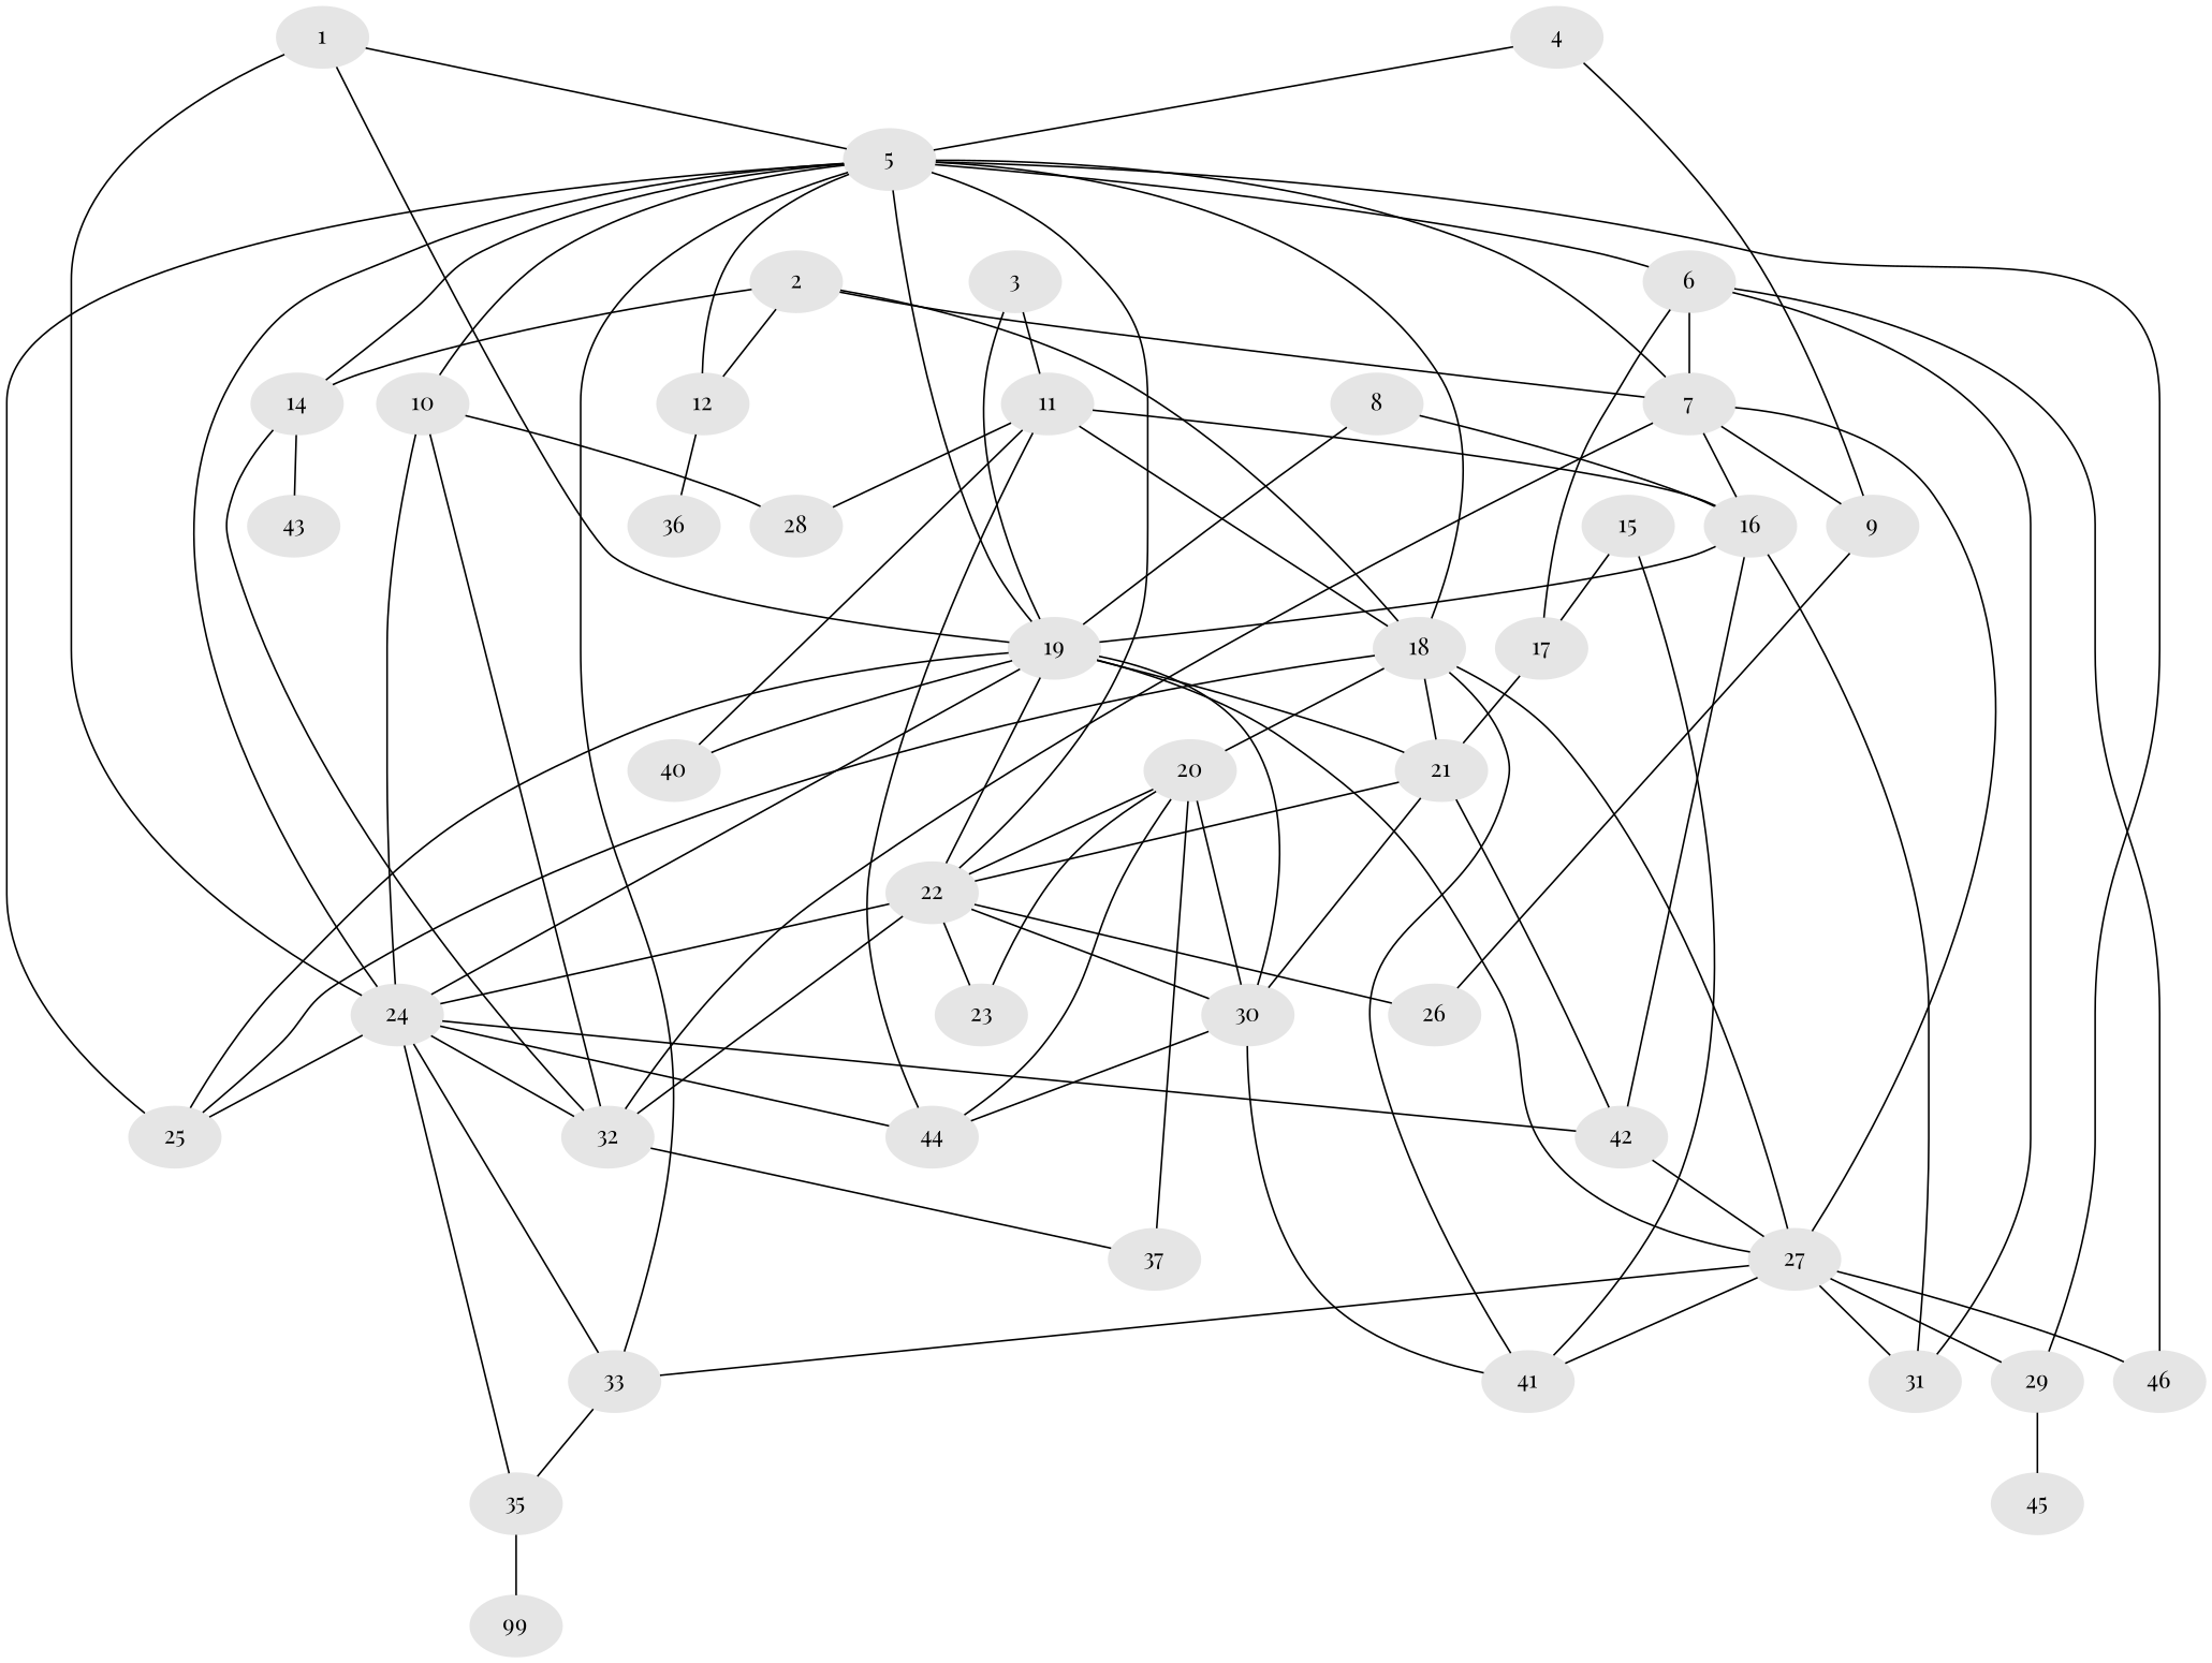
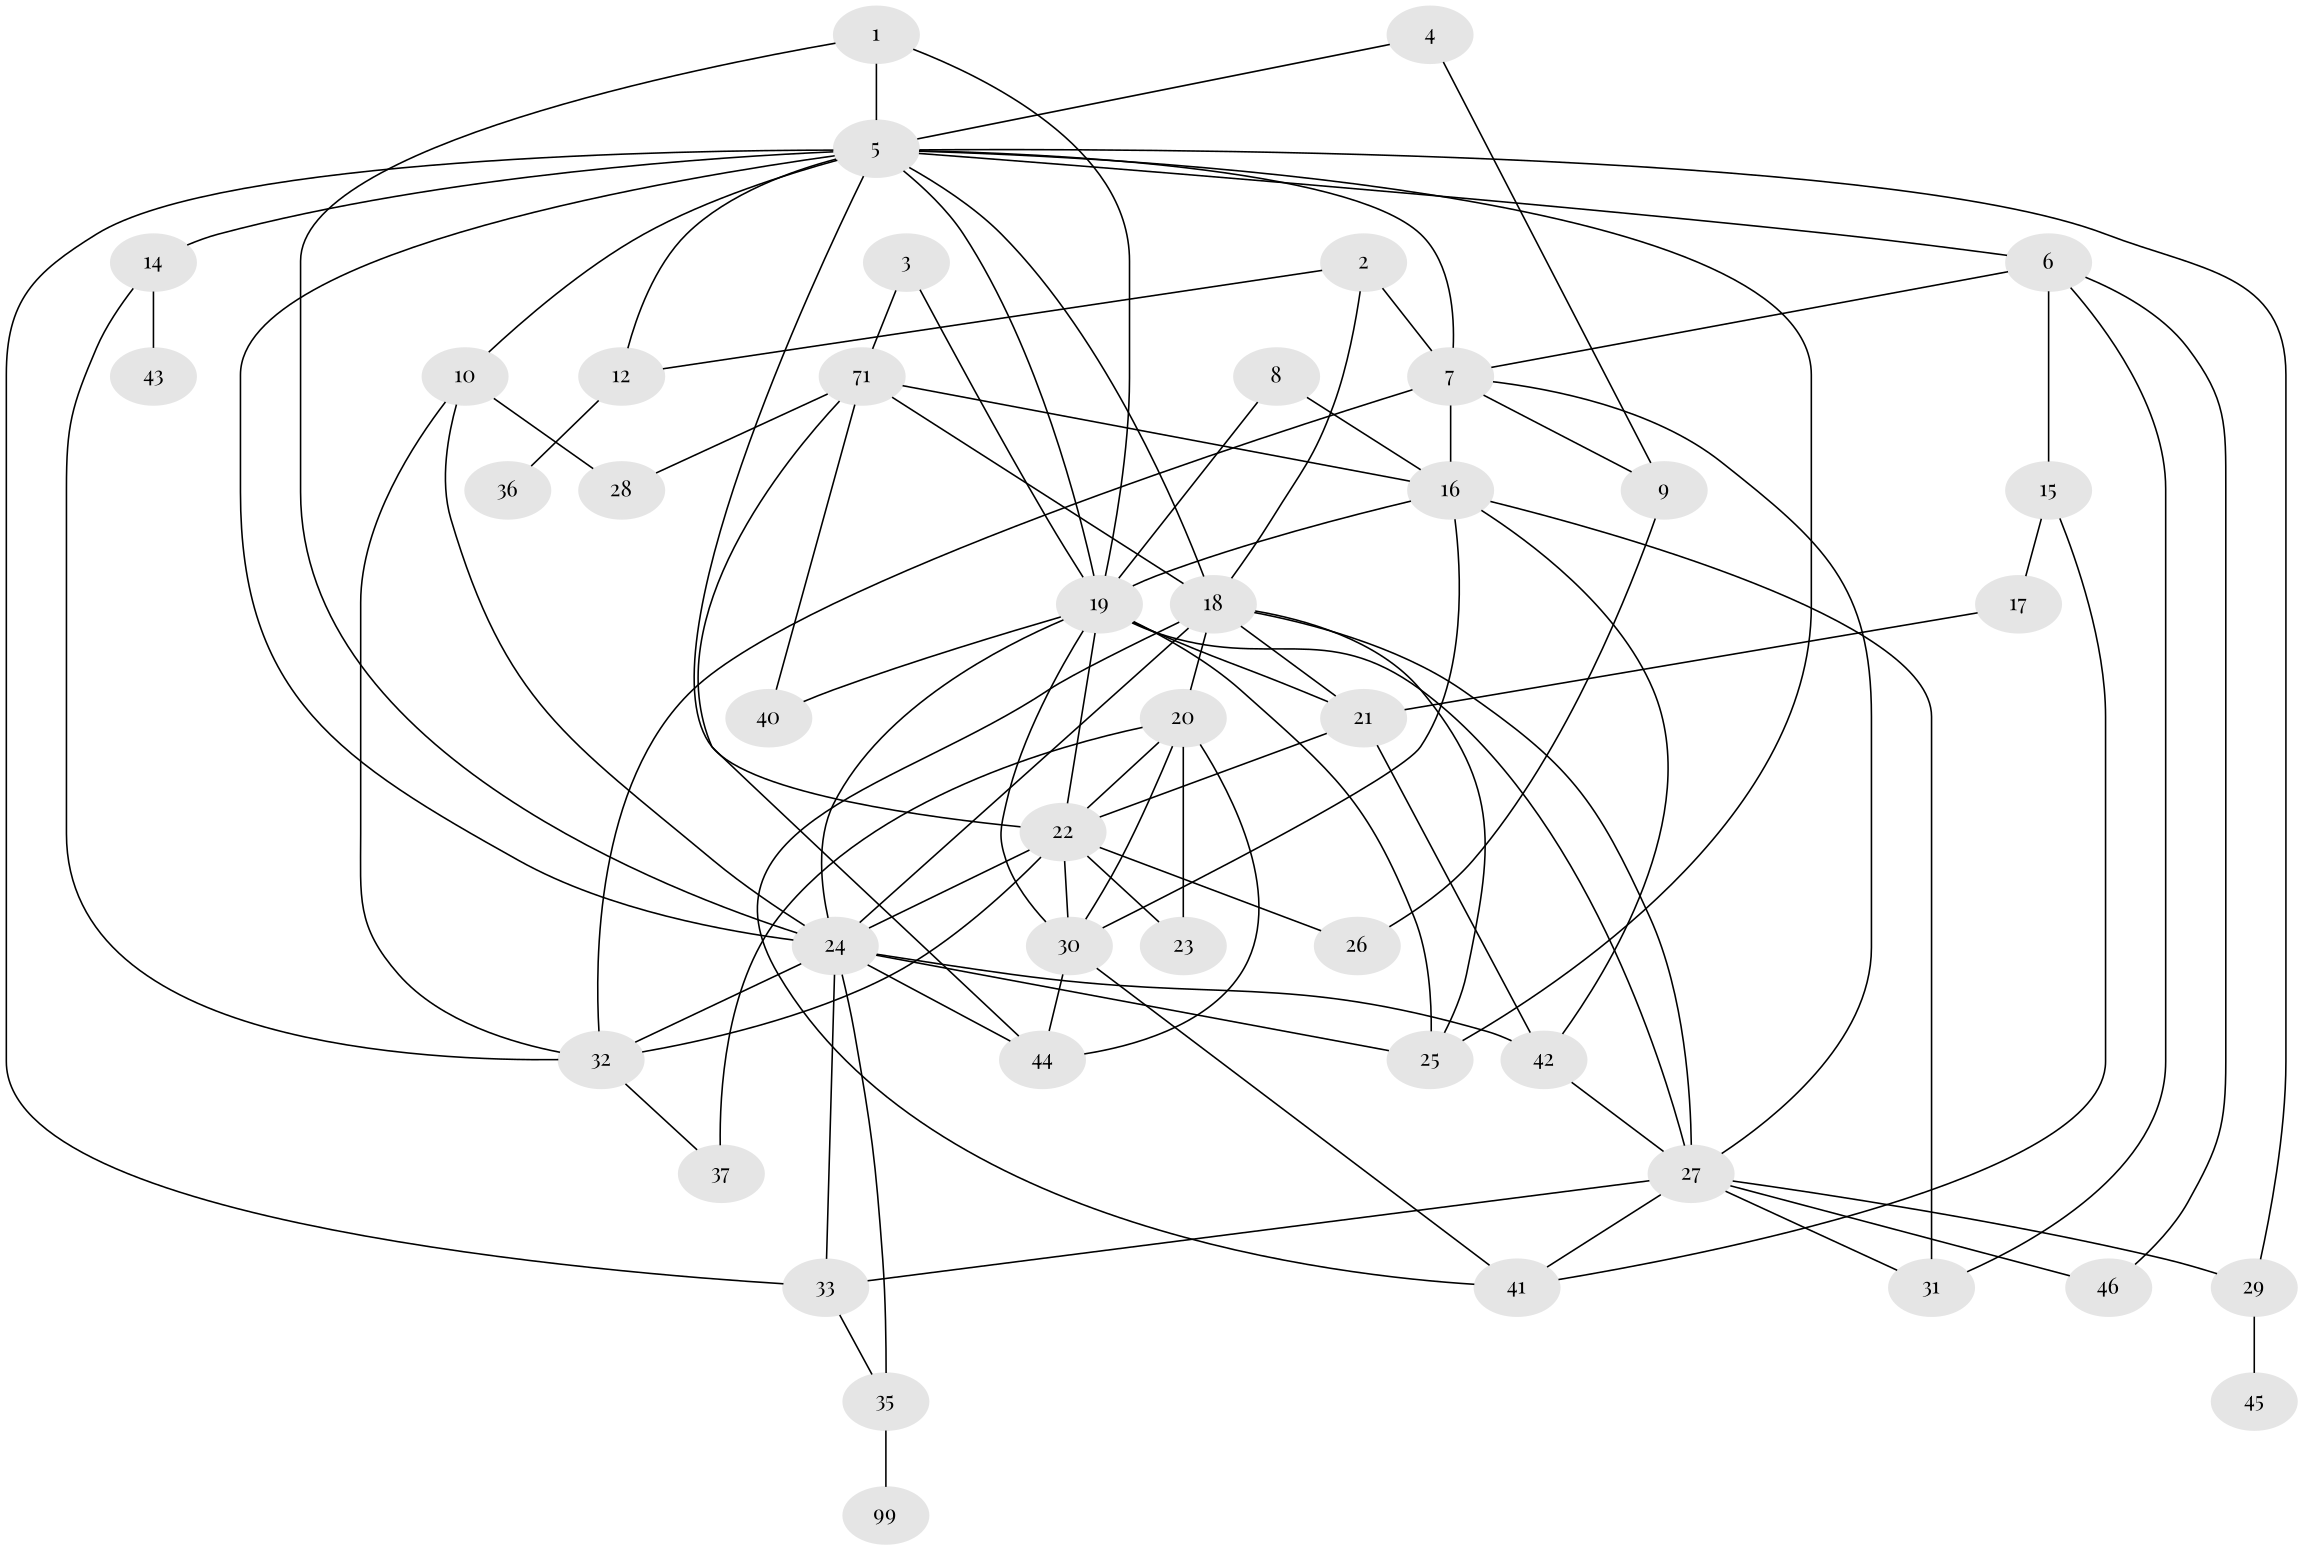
  graph {
    fontname="Playfair Display"
    node [color=gray90 fontname="Playfair Display" style=filled]
    edge [fontname="Playfair Display" weight=1.0]
    1
    5
    19
    24
    7
    12
    14
    18
    6
    10
    22
    25
    29
    33
    27
    40
    21
    30
    32
    44
    42
    35
    2
    9
    16
    36
    43
    41
    20
    3
-   11
+   11 [label=71]
    28
    4
    26
    15
    31
    46
    23
    45
    17
    37
    8
    n43 [label=99]
    1 -- 5
    1 -- 19
    1 -- 24
    5 -- 19
    5 -- 24
    5 -- 7
    5 -- 12
    5 -- 14
    5 -- 18
    5 -- 6
    5 -- 10
    5 -- 22 [weight=2.0]
    5 -- 25
    5 -- 29
    5 -- 33
    19 -- 24
    19 -- 22
    19 -- 25
    19 -- 27
    19 -- 40
    19 -- 21
    19 -- 30 [weight=2.0]
    24 -- 25
    24 -- 33
    24 -- 32
    24 -- 44
    24 -- 42
    24 -- 35
    7 -- 27
    7 -- 32
    7 -- 9
    7 -- 16
    12 -- 36
    14 -- 32
    14 -- 43
+   18 -- 24 [weight=4.0]
    18 -- 25
    18 -- 27 [weight=2.0]
    18 -- 21
    18 -- 41
    18 -- 20
    6 -- 7
-   6 -- 17
+   6 -- 15
    6 -- 31
    6 -- 46
    10 -- 24
    10 -- 32
    10 -- 28
    22 -- 24
    22 -- 30
    22 -- 32 [weight=3.0]
    22 -- 26
    22 -- 23
    29 -- 45
    33 -- 35
    27 -- 29
    27 -- 33
    27 -- 41
    27 -- 31
    27 -- 46
    21 -- 22
-   21 -- 30
+   16 -- 30
    21 -- 42
    30 -- 44
    30 -- 41
    32 -- 37
    42 -- 27 [weight=2.0]
    35 -- n43
    2 -- 7
    2 -- 12
-   2 -- 14
    2 -- 18
    9 -- 26
    16 -- 19 [weight=3.0]
    16 -- 42 [weight=2.0]
    16 -- 31
    20 -- 22
    20 -- 30
    20 -- 44
    20 -- 23
    20 -- 37 [weight=2.0]
    3 -- 19
    3 -- 11
    11 -- 18
    11 -- 40 [weight=2.0]
    11 -- 44
    11 -- 16
    11 -- 28
    4 -- 5
    4 -- 9
    15 -- 41
    15 -- 17
    17 -- 21
    8 -- 19
    8 -- 16
  }
